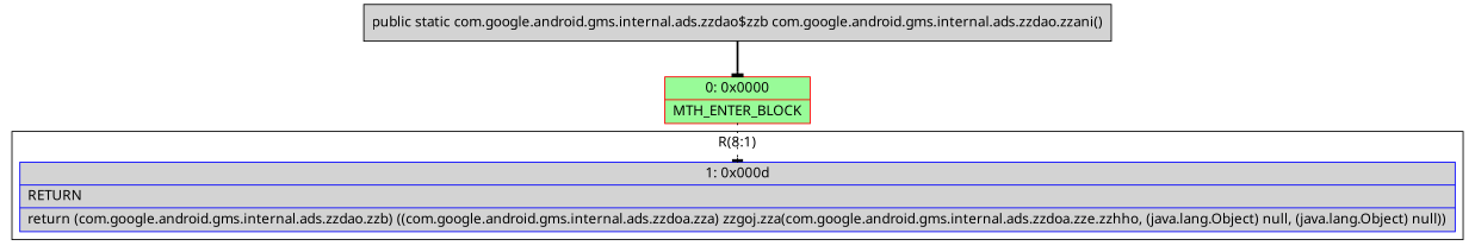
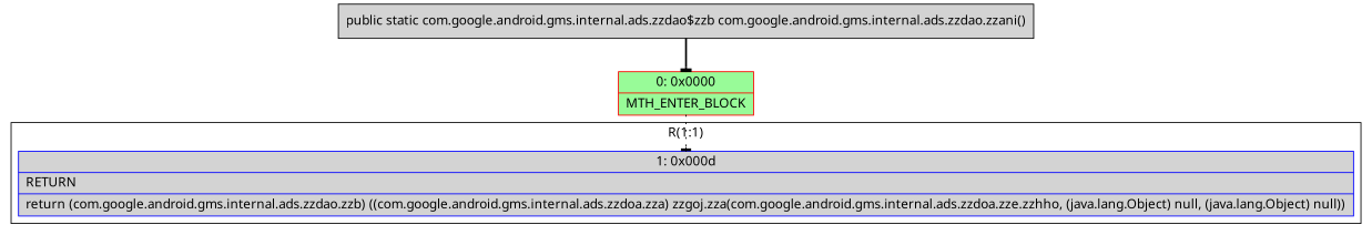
  digraph {
    fontname="Noto Sans"
    node [shape=record style=filled fillcolor=lightgrey fontname="Noto Sans"]
    edge [arrowhead=tee fontname="Noto Sans"]
    n1 [color=blue label="{1\:\ 0x000d|RETURN\l|return (com.google.android.gms.internal.ads.zzdao.zzb) ((com.google.android.gms.internal.ads.zzdoa.zza) zzgoj.zza(com.google.android.gms.internal.ads.zzdoa.zze.zzhho, (java.lang.Object) null, (java.lang.Object) null))\l}"]
    n2 [color=red label="{0\:\ 0x0000|MTH_ENTER_BLOCK\l}" fillcolor=palegreen]
    n3 [label="{public static com.google.android.gms.internal.ads.zzdao$zzb com.google.android.gms.internal.ads.zzdao.zzani() }"]
    subgraph cluster_1 {
-     label="R(8:1)"
+     label="R(1:1)"
      n1
    }
    n2 -> n1 [style=dotted]
    n3 -> n2 [style=bold]
  }
